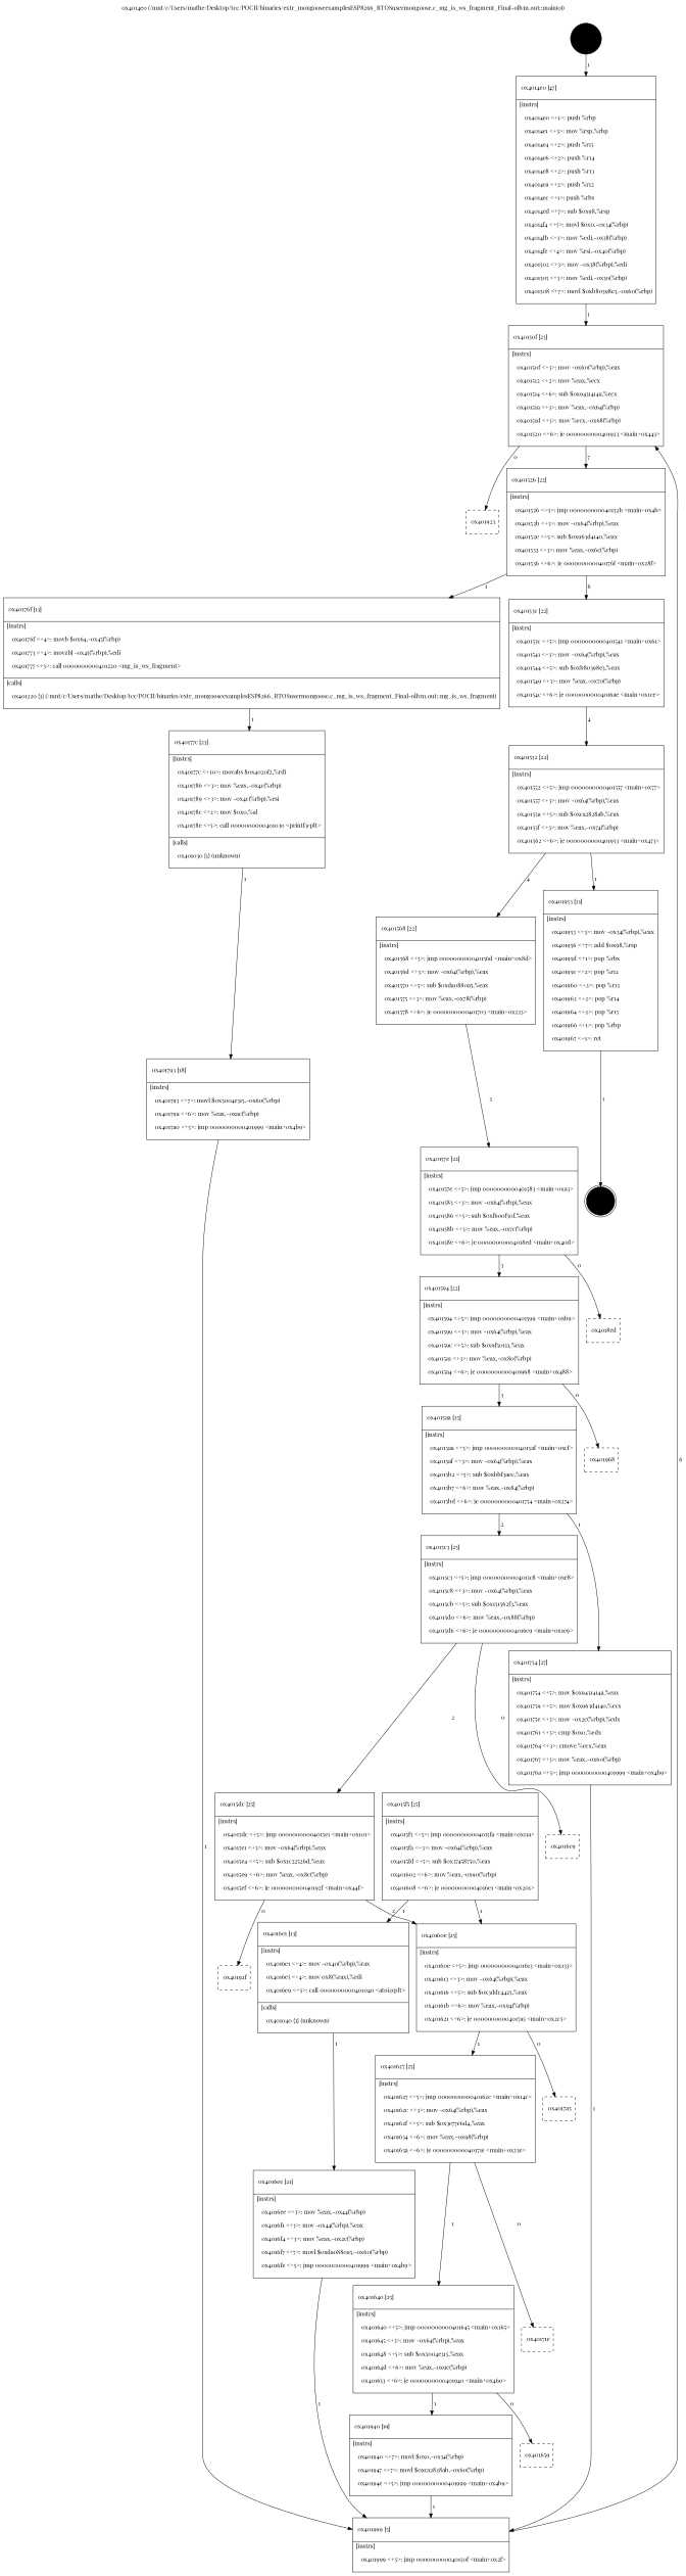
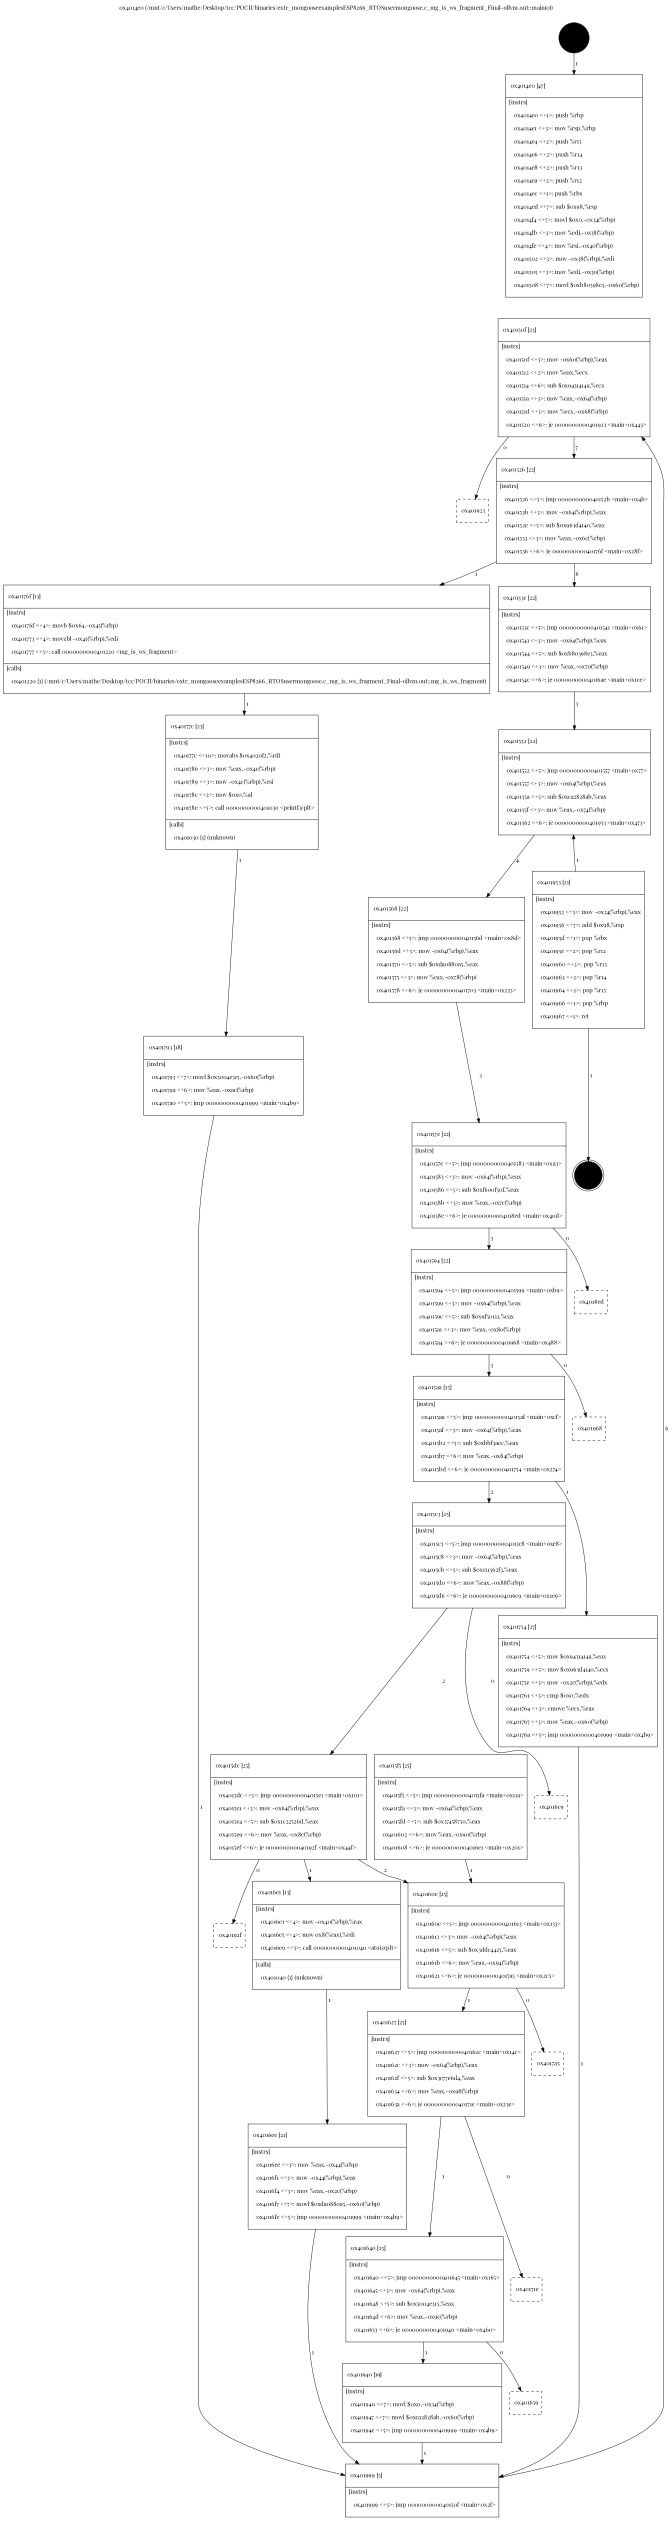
  digraph {
    fontname="Playfair Display"
    label="0x4014e0 (/mnt/c/Users/mathe/Desktop/tcc/POCII/binaries/extr_mongooseexamplesESP8266_RTOSusermongoose.c_mg_is_ws_fragment_Final-ollvm.out::main(0))"
    labelloc=t
    node [fontname="Playfair Display" shape=record]
    edge [fontname="Playfair Display"]
    Entry [fillcolor=black height=0.3 shape=circle style=filled width=0.3]
    n2 [label="{\n     0x4014e0 [47]\l\n     | [instrs]\l\n     &nbsp;&nbsp;0x4014e0 \<+1\>: push %rbp\l\n     &nbsp;&nbsp;0x4014e1 \<+3\>: mov %rsp,%rbp\l\n     &nbsp;&nbsp;0x4014e4 \<+2\>: push %r15\l\n     &nbsp;&nbsp;0x4014e6 \<+2\>: push %r14\l\n     &nbsp;&nbsp;0x4014e8 \<+2\>: push %r13\l\n     &nbsp;&nbsp;0x4014ea \<+2\>: push %r12\l\n     &nbsp;&nbsp;0x4014ec \<+1\>: push %rbx\l\n     &nbsp;&nbsp;0x4014ed \<+7\>: sub $0x98,%rsp\l\n     &nbsp;&nbsp;0x4014f4 \<+7\>: movl $0x0,-0x34(%rbp)\l\n     &nbsp;&nbsp;0x4014fb \<+3\>: mov %edi,-0x38(%rbp)\l\n     &nbsp;&nbsp;0x4014fe \<+4\>: mov %rsi,-0x40(%rbp)\l\n     &nbsp;&nbsp;0x401502 \<+3\>: mov -0x38(%rbp),%edi\l\n     &nbsp;&nbsp;0x401505 \<+3\>: mov %edi,-0x30(%rbp)\l\n     &nbsp;&nbsp;0x401508 \<+7\>: movl $0xb80398e3,-0x60(%rbp)\l\n  }"]
    n3 [label="{\n     0x40150f [23]\l\n     | [instrs]\l\n     &nbsp;&nbsp;0x40150f \<+3\>: mov -0x60(%rbp),%eax\l\n     &nbsp;&nbsp;0x401512 \<+2\>: mov %eax,%ecx\l\n     &nbsp;&nbsp;0x401514 \<+6\>: sub $0x9431414a,%ecx\l\n     &nbsp;&nbsp;0x40151a \<+3\>: mov %eax,-0x64(%rbp)\l\n     &nbsp;&nbsp;0x40151d \<+3\>: mov %ecx,-0x68(%rbp)\l\n     &nbsp;&nbsp;0x401520 \<+6\>: je 0000000000401923 \<main+0x443\>\l\n  }"]
    n4 [label="{\n     0x401923\l\n  }" style=dashed]
    n5 [label="{\n     0x401526 [22]\l\n     | [instrs]\l\n     &nbsp;&nbsp;0x401526 \<+5\>: jmp 000000000040152b \<main+0x4b\>\l\n     &nbsp;&nbsp;0x40152b \<+3\>: mov -0x64(%rbp),%eax\l\n     &nbsp;&nbsp;0x40152e \<+5\>: sub $0x963d4140,%eax\l\n     &nbsp;&nbsp;0x401533 \<+3\>: mov %eax,-0x6c(%rbp)\l\n     &nbsp;&nbsp;0x401536 \<+6\>: je 000000000040176f \<main+0x28f\>\l\n  }"]
    n6 [label="{\n     0x40176f [13]\l\n     | [instrs]\l\n     &nbsp;&nbsp;0x40176f \<+4\>: movb $0x64,-0x45(%rbp)\l\n     &nbsp;&nbsp;0x401773 \<+4\>: movzbl -0x45(%rbp),%edi\l\n     &nbsp;&nbsp;0x401777 \<+5\>: call 0000000000401220 \<mg_is_ws_fragment\>\l\n     | [calls]\l\n     &nbsp;&nbsp;0x401220 \{1\} (/mnt/c/Users/mathe/Desktop/tcc/POCII/binaries/extr_mongooseexamplesESP8266_RTOSusermongoose.c_mg_is_ws_fragment_Final-ollvm.out::mg_is_ws_fragment)\l\n  }"]
    n7 [label="{\n     0x40153c [22]\l\n     | [instrs]\l\n     &nbsp;&nbsp;0x40153c \<+5\>: jmp 0000000000401541 \<main+0x61\>\l\n     &nbsp;&nbsp;0x401541 \<+3\>: mov -0x64(%rbp),%eax\l\n     &nbsp;&nbsp;0x401544 \<+5\>: sub $0xb80398e3,%eax\l\n     &nbsp;&nbsp;0x401549 \<+3\>: mov %eax,-0x70(%rbp)\l\n     &nbsp;&nbsp;0x40154c \<+6\>: je 00000000004016ae \<main+0x1ce\>\l\n  }"]
    n8 [label="{\n     0x40177c [23]\l\n     | [instrs]\l\n     &nbsp;&nbsp;0x40177c \<+10\>: movabs $0x4020f2,%rdi\l\n     &nbsp;&nbsp;0x401786 \<+3\>: mov %eax,-0x4c(%rbp)\l\n     &nbsp;&nbsp;0x401789 \<+3\>: mov -0x4c(%rbp),%esi\l\n     &nbsp;&nbsp;0x40178c \<+2\>: mov $0x0,%al\l\n     &nbsp;&nbsp;0x40178e \<+5\>: call 0000000000401030 \<printf@plt\>\l\n     | [calls]\l\n     &nbsp;&nbsp;0x401030 \{1\} (unknown)\l\n  }"]
    n9 [label="{\n     0x401552 [22]\l\n     | [instrs]\l\n     &nbsp;&nbsp;0x401552 \<+5\>: jmp 0000000000401557 \<main+0x77\>\l\n     &nbsp;&nbsp;0x401557 \<+3\>: mov -0x64(%rbp),%eax\l\n     &nbsp;&nbsp;0x40155a \<+5\>: sub $0xca2828ab,%eax\l\n     &nbsp;&nbsp;0x40155f \<+3\>: mov %eax,-0x74(%rbp)\l\n     &nbsp;&nbsp;0x401562 \<+6\>: je 0000000000401953 \<main+0x473\>\l\n  }"]
    Exit [fillcolor=black height=0.3 peripheries=2 shape=circle style=filled width=0.3]
    n11 [label="{\n     0x401793 [18]\l\n     | [instrs]\l\n     &nbsp;&nbsp;0x401793 \<+7\>: movl $0x5004e315,-0x60(%rbp)\l\n     &nbsp;&nbsp;0x40179a \<+6\>: mov %eax,-0xac(%rbp)\l\n     &nbsp;&nbsp;0x4017a0 \<+5\>: jmp 0000000000401999 \<main+0x4b9\>\l\n  }"]
    n12 [label="{\n     0x401953 [21]\l\n     | [instrs]\l\n     &nbsp;&nbsp;0x401953 \<+3\>: mov -0x34(%rbp),%eax\l\n     &nbsp;&nbsp;0x401956 \<+7\>: add $0x98,%rsp\l\n     &nbsp;&nbsp;0x40195d \<+1\>: pop %rbx\l\n     &nbsp;&nbsp;0x40195e \<+2\>: pop %r12\l\n     &nbsp;&nbsp;0x401960 \<+2\>: pop %r13\l\n     &nbsp;&nbsp;0x401962 \<+2\>: pop %r14\l\n     &nbsp;&nbsp;0x401964 \<+2\>: pop %r15\l\n     &nbsp;&nbsp;0x401966 \<+1\>: pop %rbp\l\n     &nbsp;&nbsp;0x401967 \<+1\>: ret\l\n  }"]
    n13 [label="{\n     0x401568 [22]\l\n     | [instrs]\l\n     &nbsp;&nbsp;0x401568 \<+5\>: jmp 000000000040156d \<main+0x8d\>\l\n     &nbsp;&nbsp;0x40156d \<+3\>: mov -0x64(%rbp),%eax\l\n     &nbsp;&nbsp;0x401570 \<+5\>: sub $0xda0880a5,%eax\l\n     &nbsp;&nbsp;0x401575 \<+3\>: mov %eax,-0x78(%rbp)\l\n     &nbsp;&nbsp;0x401578 \<+6\>: je 0000000000401703 \<main+0x223\>\l\n  }"]
    n14 [label="{\n     0x401659\l\n  }" style=dashed]
    n15 [label="{\n     0x401999 [5]\l\n     | [instrs]\l\n     &nbsp;&nbsp;0x401999 \<+5\>: jmp 000000000040150f \<main+0x2f\>\l\n  }"]
    n16 [label="{\n     0x40157e [22]\l\n     | [instrs]\l\n     &nbsp;&nbsp;0x40157e \<+5\>: jmp 0000000000401583 \<main+0xa3\>\l\n     &nbsp;&nbsp;0x401583 \<+3\>: mov -0x64(%rbp),%eax\l\n     &nbsp;&nbsp;0x401586 \<+5\>: sub $0xf600f50f,%eax\l\n     &nbsp;&nbsp;0x40158b \<+3\>: mov %eax,-0x7c(%rbp)\l\n     &nbsp;&nbsp;0x40158e \<+6\>: je 00000000004018ed \<main+0x40d\>\l\n  }"]
    n17 [label="{\n     0x401940 [19]\l\n     | [instrs]\l\n     &nbsp;&nbsp;0x401940 \<+7\>: movl $0x0,-0x34(%rbp)\l\n     &nbsp;&nbsp;0x401947 \<+7\>: movl $0xca2828ab,-0x60(%rbp)\l\n     &nbsp;&nbsp;0x40194e \<+5\>: jmp 0000000000401999 \<main+0x4b9\>\l\n  }"]
    n18 [label="{\n     0x4018ed\l\n  }" style=dashed]
    n19 [label="{\n     0x401594 [22]\l\n     | [instrs]\l\n     &nbsp;&nbsp;0x401594 \<+5\>: jmp 0000000000401599 \<main+0xb9\>\l\n     &nbsp;&nbsp;0x401599 \<+3\>: mov -0x64(%rbp),%eax\l\n     &nbsp;&nbsp;0x40159c \<+5\>: sub $0x9f50111,%eax\l\n     &nbsp;&nbsp;0x4015a1 \<+3\>: mov %eax,-0x80(%rbp)\l\n     &nbsp;&nbsp;0x4015a4 \<+6\>: je 0000000000401968 \<main+0x488\>\l\n  }"]
    n20 [label="{\n     0x401640 [25]\l\n     | [instrs]\l\n     &nbsp;&nbsp;0x401640 \<+5\>: jmp 0000000000401645 \<main+0x165\>\l\n     &nbsp;&nbsp;0x401645 \<+3\>: mov -0x64(%rbp),%eax\l\n     &nbsp;&nbsp;0x401648 \<+5\>: sub $0x5004e315,%eax\l\n     &nbsp;&nbsp;0x40164d \<+6\>: mov %eax,-0x9c(%rbp)\l\n     &nbsp;&nbsp;0x401653 \<+6\>: je 0000000000401940 \<main+0x460\>\l\n  }"]
    n21 [label="{\n     0x401968\l\n  }" style=dashed]
    n22 [label="{\n     0x4015aa [25]\l\n     | [instrs]\l\n     &nbsp;&nbsp;0x4015aa \<+5\>: jmp 00000000004015af \<main+0xcf\>\l\n     &nbsp;&nbsp;0x4015af \<+3\>: mov -0x64(%rbp),%eax\l\n     &nbsp;&nbsp;0x4015b2 \<+5\>: sub $0xbbf3aec,%eax\l\n     &nbsp;&nbsp;0x4015b7 \<+6\>: mov %eax,-0x84(%rbp)\l\n     &nbsp;&nbsp;0x4015bd \<+6\>: je 0000000000401754 \<main+0x274\>\l\n  }"]
    n23 [label="{\n     0x40171e\l\n  }" style=dashed]
    n24 [label="{\n     0x401754 [27]\l\n     | [instrs]\l\n     &nbsp;&nbsp;0x401754 \<+5\>: mov $0x9431414a,%eax\l\n     &nbsp;&nbsp;0x401759 \<+5\>: mov $0x963d4140,%ecx\l\n     &nbsp;&nbsp;0x40175e \<+3\>: mov -0x2c(%rbp),%edx\l\n     &nbsp;&nbsp;0x401761 \<+3\>: cmp $0x0,%edx\l\n     &nbsp;&nbsp;0x401764 \<+3\>: cmove %ecx,%eax\l\n     &nbsp;&nbsp;0x401767 \<+3\>: mov %eax,-0x60(%rbp)\l\n     &nbsp;&nbsp;0x40176a \<+5\>: jmp 0000000000401999 \<main+0x4b9\>\l\n  }"]
    n25 [label="{\n     0x4015c3 [25]\l\n     | [instrs]\l\n     &nbsp;&nbsp;0x4015c3 \<+5\>: jmp 00000000004015c8 \<main+0xe8\>\l\n     &nbsp;&nbsp;0x4015c8 \<+3\>: mov -0x64(%rbp),%eax\l\n     &nbsp;&nbsp;0x4015cb \<+5\>: sub $0x151562f3,%eax\l\n     &nbsp;&nbsp;0x4015d0 \<+6\>: mov %eax,-0x88(%rbp)\l\n     &nbsp;&nbsp;0x4015d6 \<+6\>: je 00000000004016c9 \<main+0x1e9\>\l\n  }"]
    n26 [label="{\n     0x401627 [25]\l\n     | [instrs]\l\n     &nbsp;&nbsp;0x401627 \<+5\>: jmp 000000000040162c \<main+0x14c\>\l\n     &nbsp;&nbsp;0x40162c \<+3\>: mov -0x64(%rbp),%eax\l\n     &nbsp;&nbsp;0x40162f \<+5\>: sub $0x3e77e6d4,%eax\l\n     &nbsp;&nbsp;0x401634 \<+6\>: mov %eax,-0x98(%rbp)\l\n     &nbsp;&nbsp;0x40163a \<+6\>: je 000000000040171e \<main+0x23e\>\l\n  }"]
    n27 [label="{\n     0x4016c9\l\n  }" style=dashed]
    n28 [label="{\n     0x4015dc [25]\l\n     | [instrs]\l\n     &nbsp;&nbsp;0x4015dc \<+5\>: jmp 00000000004015e1 \<main+0x101\>\l\n     &nbsp;&nbsp;0x4015e1 \<+3\>: mov -0x64(%rbp),%eax\l\n     &nbsp;&nbsp;0x4015e4 \<+5\>: sub $0x1c22526d,%eax\l\n     &nbsp;&nbsp;0x4015e9 \<+6\>: mov %eax,-0x8c(%rbp)\l\n     &nbsp;&nbsp;0x4015ef \<+6\>: je 000000000040192f \<main+0x44f\>\l\n  }"]
    n29 [label="{\n     0x4017a5\l\n  }" style=dashed]
    n30 [label="{\n     0x40192f\l\n  }" style=dashed]
    n31 [label="{\n     0x40160e [25]\l\n     | [instrs]\l\n     &nbsp;&nbsp;0x40160e \<+5\>: jmp 0000000000401613 \<main+0x133\>\l\n     &nbsp;&nbsp;0x401613 \<+3\>: mov -0x64(%rbp),%eax\l\n     &nbsp;&nbsp;0x401616 \<+5\>: sub $0x3ddc4425,%eax\l\n     &nbsp;&nbsp;0x40161b \<+6\>: mov %eax,-0x94(%rbp)\l\n     &nbsp;&nbsp;0x401621 \<+6\>: je 00000000004017a5 \<main+0x2c5\>\l\n  }"]
    n32 [label="{\n     0x4015f5 [25]\l\n     | [instrs]\l\n     &nbsp;&nbsp;0x4015f5 \<+5\>: jmp 00000000004015fa \<main+0x11a\>\l\n     &nbsp;&nbsp;0x4015fa \<+3\>: mov -0x64(%rbp),%eax\l\n     &nbsp;&nbsp;0x4015fd \<+5\>: sub $0x37458750,%eax\l\n     &nbsp;&nbsp;0x401602 \<+6\>: mov %eax,-0x90(%rbp)\l\n     &nbsp;&nbsp;0x401608 \<+6\>: je 00000000004016e1 \<main+0x201\>\l\n  }"]
    n33 [label="{\n     0x4016e1 [13]\l\n     | [instrs]\l\n     &nbsp;&nbsp;0x4016e1 \<+4\>: mov -0x40(%rbp),%rax\l\n     &nbsp;&nbsp;0x4016e5 \<+4\>: mov 0x8(%rax),%rdi\l\n     &nbsp;&nbsp;0x4016e9 \<+5\>: call 0000000000401040 \<atoi@plt\>\l\n     | [calls]\l\n     &nbsp;&nbsp;0x401040 \{1\} (unknown)\l\n  }"]
    n34 [label="{\n     0x4016ee [21]\l\n     | [instrs]\l\n     &nbsp;&nbsp;0x4016ee \<+3\>: mov %eax,-0x44(%rbp)\l\n     &nbsp;&nbsp;0x4016f1 \<+3\>: mov -0x44(%rbp),%eax\l\n     &nbsp;&nbsp;0x4016f4 \<+3\>: mov %eax,-0x2c(%rbp)\l\n     &nbsp;&nbsp;0x4016f7 \<+7\>: movl $0xda0880a5,-0x60(%rbp)\l\n     &nbsp;&nbsp;0x4016fe \<+5\>: jmp 0000000000401999 \<main+0x4b9\>\l\n  }"]
    Entry -> n2 [label=" 1"]
-   n2 -> n3 [label=" 1"]
    n3 -> n4 [label=" 0"]
    n3 -> n5 [label=" 7"]
    n5 -> n6 [label=" 1"]
    n5 -> n7 [label=" 6"]
    n6 -> n8 [label=" 1"]
-   n7 -> n9 [label=" 4"]
+   n7 -> n9 [label=" 5"]
    n8 -> n11 [label=" 1"]
-   n9 -> n12 [label=" 1"]
+   n12 -> n9 [label=" 1"]
    n9 -> n13 [label=" 4"]
    n11 -> n15 [label=" 1"]
    n12 -> Exit [label=" 1"]
    n13 -> n16 [label=" 3"]
    n15 -> n3 [label=" 6"]
    n16 -> n18 [label=" 0"]
    n16 -> n19 [label=" 3"]
    n17 -> n15 [label=" 1"]
    n19 -> n21 [label=" 0"]
    n19 -> n22 [label=" 3"]
    n20 -> n14 [label=" 0"]
    n20 -> n17 [label=" 1"]
    n22 -> n24 [label=" 1"]
    n22 -> n25 [label=" 2"]
    n24 -> n15 [label=" 1"]
    n25 -> n27 [label=" 0"]
    n25 -> n28 [label=" 2"]
    n26 -> n20 [label=" 1"]
    n26 -> n23 [label=" 0"]
    n28 -> n30 [label=" 0"]
    n28 -> n31 [label=" 2"]
    n31 -> n26 [label=" 1"]
    n31 -> n29 [label=" 0"]
    n32 -> n31 [label=" 1"]
-   n32 -> n33 [label=" 1"]
+   n28 -> n33 [label=" 1"]
    n33 -> n34 [label=" 1"]
    n34 -> n15 [label=" 1"]
  }
